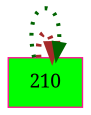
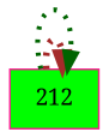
  digraph {
    rankdir=LR
    fontname="Noto Serif"
    edge [style=dotted fontname="Noto Serif"]
-   n1 [fillcolor="#00fe00" label=210 shape=box style=filled color=deeppink fontname="Noto Serif"]
+   n1 [fillcolor="#00fe00" label=212 shape=box style=filled color=deeppink fontname="Noto Serif"]
    n1 -> n1 [color=brown penwidth=4.00]
    n1 -> n1 [color=darkgreen penwidth=3.00]
  }
